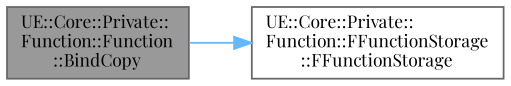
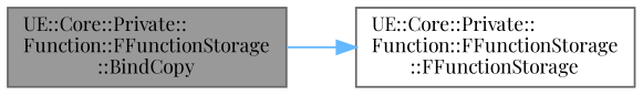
  digraph {
    rankdir=LR
    fontname="Playfair Display"
    node [fontname="Playfair Display" fontsize=10 shape=box style=filled]
-   n1 [color=gray40 fillcolor=grey60 fontcolor=black height=0.2 label="UE::Core::Private::\lFunction::Function\l::BindCopy" width=0.4]
+   n1 [color=gray40 fillcolor=grey60 fontcolor=black height=0.2 label="UE::Core::Private::\lFunction::FFunctionStorage\l::BindCopy" width=0.4]
    n2 [color=grey40 fillcolor=white height=0.2 label="UE::Core::Private::\lFunction::FFunctionStorage\l::FFunctionStorage" width=0.4]
    n1 -> n2 [color=steelblue1 fontname="Playfair Display" fontsize=10 labelfontname=Helvetica labelfontsize=10 style=solid]
  }
